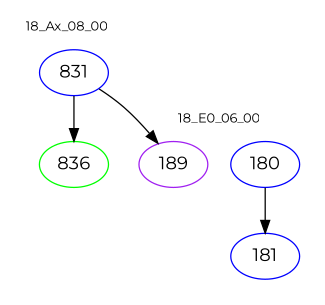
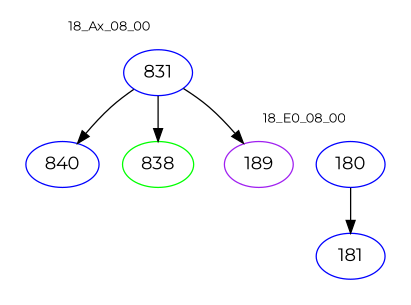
  digraph {
    fontname=Montserrat
    node [color=blue fontname=Montserrat]
    edge [color=black fontname=Montserrat]
    n1 [label=831]
-   n3 [color=green label=836]
+   n2 [label=840]
+   n3 [color=green label=838]
    n4 [label=180]
    n5 [color=purple label=189]
    n6 [label=181]
    subgraph cluster_1 {
      color=white
      fontsize=10
      label="18_Ax_08_00"
      n1
+     n2
      n3
    }
    subgraph cluster_2 {
      color=white
      fontsize=10
-     label="18_E0_06_00"
+     label="18_E0_08_00"
      n4
      n5
      n6
    }
+   n1 -> n2
    n1 -> n3
    n1 -> n5
    n4 -> n6
  }
